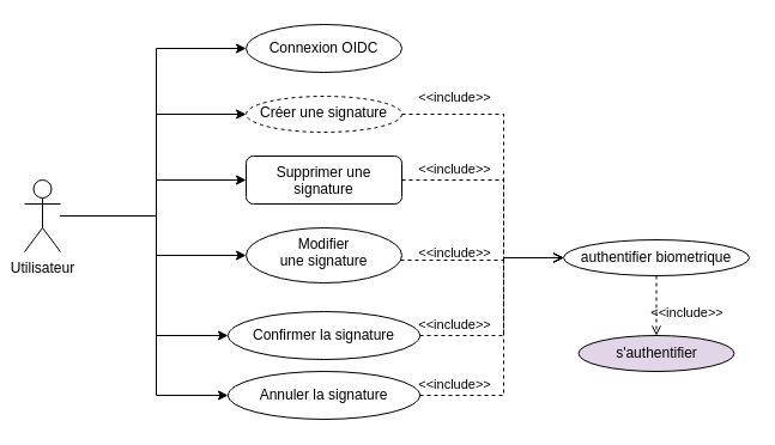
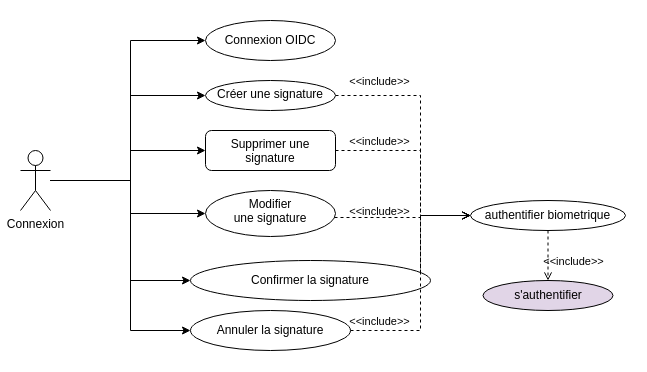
  <mxCell id="0" />
  <mxCell id="1" parent="0" />
  <mxCell id="2" style="edgeStyle=orthogonalEdgeStyle;html=1;entryX=0;entryY=0.5;entryDx=0;entryDy=0;rounded=0;" edge="1" parent="1" source="8" target="9"><mxGeometry relative="1" as="geometry"><Array as="points"><mxPoint x="130" y="180" /><mxPoint x="130" y="40" /></Array></mxGeometry></mxCell>
  <mxCell id="3" style="edgeStyle=orthogonalEdgeStyle;html=1;entryX=0;entryY=0.5;entryDx=0;entryDy=0;rounded=0;" edge="1" parent="1" source="8" target="11"><mxGeometry relative="1" as="geometry"><Array as="points"><mxPoint x="130" y="180" /><mxPoint x="130" y="95" /></Array></mxGeometry></mxCell>
  <mxCell id="4" style="edgeStyle=orthogonalEdgeStyle;html=1;entryX=0;entryY=0.5;entryDx=0;entryDy=0;rounded=0;" edge="1" parent="1" source="8" target="19"><mxGeometry relative="1" as="geometry"><Array as="points"><mxPoint x="130" y="180" /><mxPoint x="130" y="150" /></Array></mxGeometry></mxCell>
  <mxCell id="5" style="edgeStyle=orthogonalEdgeStyle;html=1;entryX=0;entryY=0.5;entryDx=0;entryDy=0;rounded=0;" edge="1" parent="1" source="8" target="21"><mxGeometry relative="1" as="geometry"><Array as="points"><mxPoint x="130" y="180" /><mxPoint x="130" y="213" /></Array></mxGeometry></mxCell>
  <mxCell id="6" style="edgeStyle=orthogonalEdgeStyle;html=1;entryX=0;entryY=0.5;entryDx=0;entryDy=0;rounded=0;" edge="1" parent="1" source="8" target="23"><mxGeometry relative="1" as="geometry"><Array as="points"><mxPoint x="130" y="180" /><mxPoint x="130" y="280" /></Array></mxGeometry></mxCell>
  <mxCell id="7" style="edgeStyle=orthogonalEdgeStyle;html=1;entryX=0;entryY=0.5;entryDx=0;entryDy=0;rounded=0;" edge="1" parent="1" source="8" target="25"><mxGeometry relative="1" as="geometry"><Array as="points"><mxPoint x="130" y="180" /><mxPoint x="130" y="330" /></Array></mxGeometry></mxCell>
- <mxCell id="8" value="Utilisateur" style="shape=umlActor;verticalLabelPosition=bottom;verticalAlign=top;html=1;outlineConnect=0;" vertex="1" parent="1"><mxGeometry x="20" y="150" width="30" height="60" as="geometry" /></mxCell>
+ <mxCell id="8" value="Connexion" style="shape=umlActor;verticalLabelPosition=bottom;verticalAlign=top;html=1;outlineConnect=0;" vertex="1" parent="1"><mxGeometry x="20" y="150" width="30" height="60" as="geometry" /></mxCell>
  <mxCell id="9" value="Connexion OIDC" style="ellipse;whiteSpace=wrap;html=1;" vertex="1" parent="1"><mxGeometry x="205" y="20" width="130" height="40" as="geometry" /></mxCell>
  <mxCell id="10" style="edgeStyle=orthogonalEdgeStyle;rounded=0;html=1;entryX=0;entryY=0.5;entryDx=0;entryDy=0;dashed=1;endArrow=open;endFill=0;" edge="1" parent="1" source="11" target="27"><mxGeometry relative="1" as="geometry"><Array as="points"><mxPoint x="420" y="95" /><mxPoint x="420" y="215" /></Array></mxGeometry></mxCell>
- <mxCell id="11" value="Créer une signature" style="ellipse;whiteSpace=wrap;html=1;verticalAlign=top;dashed=1;" vertex="1" parent="1"><mxGeometry x="205" y="80" width="130" height="30" as="geometry" /></mxCell>
+ <mxCell id="11" value="Créer une signature" style="ellipse;whiteSpace=wrap;html=1;verticalAlign=top;" vertex="1" parent="1"><mxGeometry x="205" y="80" width="130" height="30" as="geometry" /></mxCell>
  <mxCell id="12" style="edgeStyle=orthogonalEdgeStyle;rounded=0;html=1;entryX=0;entryY=0.5;entryDx=0;entryDy=0;dashed=1;endArrow=open;endFill=0;" edge="1" parent="1" source="19" target="27"><mxGeometry relative="1" as="geometry"><Array as="points"><mxPoint x="420" y="150" /><mxPoint x="420" y="215" /></Array></mxGeometry></mxCell>
  <mxCell id="13" value="&amp;lt;&amp;lt;include&amp;gt;&amp;gt;" style="edgeLabel;html=1;align=center;verticalAlign=middle;resizable=0;points=[];" vertex="1" connectable="0" parent="12"><mxGeometry x="-0.555" relative="1" as="geometry"><mxPoint x="-1" y="-10" as="offset" /></mxGeometry></mxCell>
  <mxCell id="14" value="&amp;lt;&amp;lt;include&amp;gt;&amp;gt;" style="edgeLabel;html=1;align=center;verticalAlign=middle;resizable=0;points=[];" vertex="1" connectable="0" parent="12"><mxGeometry x="-0.555" relative="1" as="geometry"><mxPoint x="-1" y="60" as="offset" /></mxGeometry></mxCell>
  <mxCell id="15" value="&amp;lt;&amp;lt;include&amp;gt;&amp;gt;" style="edgeLabel;html=1;align=center;verticalAlign=middle;resizable=0;points=[];" vertex="1" connectable="0" parent="12"><mxGeometry x="-0.555" relative="1" as="geometry"><mxPoint x="-1" y="120" as="offset" /></mxGeometry></mxCell>
  <mxCell id="16" value="&amp;lt;&amp;lt;include&amp;gt;&amp;gt;" style="edgeLabel;html=1;align=center;verticalAlign=middle;resizable=0;points=[];" vertex="1" connectable="0" parent="12"><mxGeometry x="-0.555" relative="1" as="geometry"><mxPoint x="-1" y="170" as="offset" /></mxGeometry></mxCell>
  <mxCell id="17" value="&amp;lt;&amp;lt;include&amp;gt;&amp;gt;" style="edgeLabel;html=1;align=center;verticalAlign=middle;resizable=0;points=[];" vertex="1" connectable="0" parent="12"><mxGeometry x="-0.555" relative="1" as="geometry"><mxPoint x="-1" y="-70" as="offset" /></mxGeometry></mxCell>
  <mxCell id="18" value="&amp;lt;&amp;lt;include&amp;gt;&amp;gt;" style="edgeLabel;html=1;align=center;verticalAlign=middle;resizable=0;points=[];" vertex="1" connectable="0" parent="12"><mxGeometry x="-0.555" relative="1" as="geometry"><mxPoint x="193" y="110" as="offset" /></mxGeometry></mxCell>
  <mxCell id="19" value="Supprimer une signature" style="whiteSpace=wrap;html=1;verticalAlign=top;rounded=1;" vertex="1" parent="1"><mxGeometry x="205" y="130" width="130" height="40" as="geometry" /></mxCell>
  <mxCell id="20" style="edgeStyle=orthogonalEdgeStyle;rounded=0;html=1;entryX=0;entryY=0.5;entryDx=0;entryDy=0;dashed=1;endArrow=open;endFill=0;" edge="1" parent="1" source="21" target="27"><mxGeometry relative="1" as="geometry"><Array as="points"><mxPoint x="420" y="217" /><mxPoint x="420" y="215" /></Array></mxGeometry></mxCell>
  <mxCell id="21" value="Modifier&lt;br&gt;une signature" style="ellipse;whiteSpace=wrap;html=1;verticalAlign=top;" vertex="1" parent="1"><mxGeometry x="205" y="190" width="130" height="46" as="geometry" /></mxCell>
  <mxCell id="22" style="edgeStyle=orthogonalEdgeStyle;rounded=0;html=1;entryX=0;entryY=0.5;entryDx=0;entryDy=0;dashed=1;endArrow=open;endFill=0;" edge="1" parent="1" source="23" target="27"><mxGeometry relative="1" as="geometry"><Array as="points"><mxPoint x="420" y="280" /><mxPoint x="420" y="215" /></Array></mxGeometry></mxCell>
- <mxCell id="23" value="&lt;div&gt;Confirmer la signature&lt;/div&gt;" style="ellipse;whiteSpace=wrap;html=1;" vertex="1" parent="1"><mxGeometry x="190" y="260" width="160" height="40" as="geometry" /></mxCell>
+ <mxCell id="23" value="&lt;div&gt;Confirmer la signature&lt;/div&gt;" style="ellipse;whiteSpace=wrap;html=1;" vertex="1" parent="1"><mxGeometry x="190" y="260" width="240" height="40" as="geometry" /></mxCell>
  <mxCell id="24" style="edgeStyle=orthogonalEdgeStyle;rounded=0;html=1;entryX=0;entryY=0.5;entryDx=0;entryDy=0;dashed=1;endArrow=open;endFill=0;" edge="1" parent="1" source="25" target="27"><mxGeometry relative="1" as="geometry"><Array as="points"><mxPoint x="420" y="330" /><mxPoint x="420" y="215" /></Array></mxGeometry></mxCell>
  <mxCell id="25" value="&lt;div&gt;Annuler la signature&lt;/div&gt;" style="ellipse;whiteSpace=wrap;html=1;" vertex="1" parent="1"><mxGeometry x="190" y="310" width="160" height="40" as="geometry" /></mxCell>
  <mxCell id="26" style="edgeStyle=orthogonalEdgeStyle;rounded=0;html=1;dashed=1;endArrow=open;endFill=0;" edge="1" parent="1" source="27" target="28"><mxGeometry relative="1" as="geometry" /></mxCell>
  <mxCell id="27" value="authentifier biometrique" style="ellipse;whiteSpace=wrap;html=1;" vertex="1" parent="1"><mxGeometry x="470" y="200" width="155" height="30" as="geometry" /></mxCell>
  <mxCell id="28" value="s'authentifier" style="ellipse;whiteSpace=wrap;html=1;fillColor=#e1d5e7;" vertex="1" parent="1"><mxGeometry x="482.5" y="280" width="130" height="30" as="geometry" /></mxCell>
